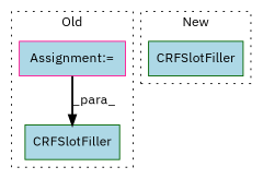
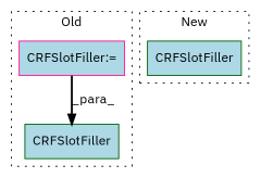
  digraph {
    fontname="IBM Plex Sans"
    node [a=32 l="14,1" shape=box style=filled fillcolor=lightblue color=darkgreen fontname="IBM Plex Sans"]
    n1 [label=CRFSlotFiller s="4439,4502"]
-   n2 [a=7 l=8 label="Assignment:=" s=4214 color=deeppink]
+   n2 [a=7 l=8 label="CRFSlotFiller:=" s=4214 color=deeppink]
    n3 [label=CRFSlotFiller s="3899,3947"]
    subgraph cluster_1 {
      label=Old
      style=dotted
      n1
      n2
    }
    subgraph cluster_2 {
      label=New
      style=dotted
      n3
    }
    n2 -> n1 [label=_para_ color=black style=bold fontname="IBM Plex Sans"]
  }
